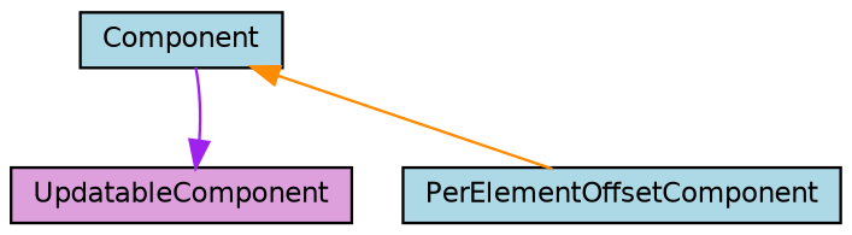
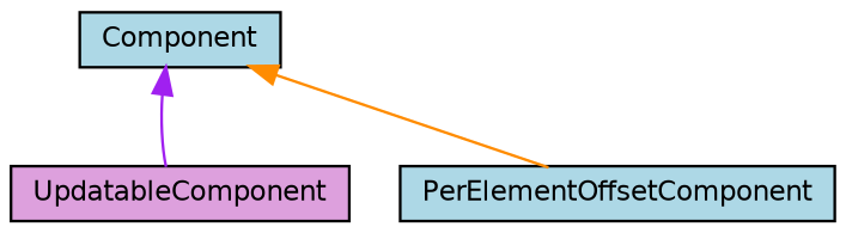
  digraph {
    node [color=black fillcolor=lightblue fontname=Helvetica fontsize=10 shape=record style=filled]
    edge [dir=back fontname=Helvetica fontsize=10 labelfontname=Helvetica labelfontsize=10 style=solid]
    n1 [fontcolor=black height=0.2 label=PerElementOffsetComponent width=0.4]
    n2 [fillcolor=plum height=0.2 label=UpdatableComponent width=0.4]
    n3 [height=0.2 label=Component width=0.4]
    n3 -> n1 [color=darkorange]
-   n2 -> n3 [color=purple]
+   n3 -> n2 [color=purple]
  }
